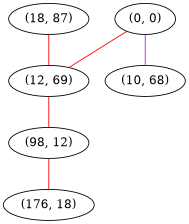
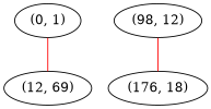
  graph {
    edge [color=red weight=1]
-   "(18, 87)"
    "(12, 69)"
    "(98, 12)"
-   "(0, 0)"
-   "(10, 68)"
+   "(0, 0)" [label="(0, 1)"]
    n6 [label="(176, 18)"]
-   "(18, 87)" -- "(12, 69)"
-   "(12, 69)" -- "(98, 12)"
    "(98, 12)" -- n6
    "(0, 0)" -- "(12, 69)"
-   "(0, 0)" -- "(10, 68)" [color=purple weight=4]
  }
